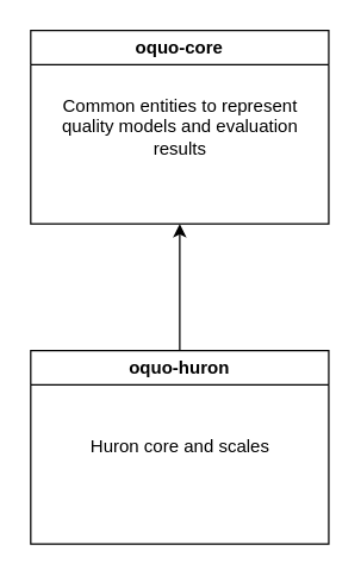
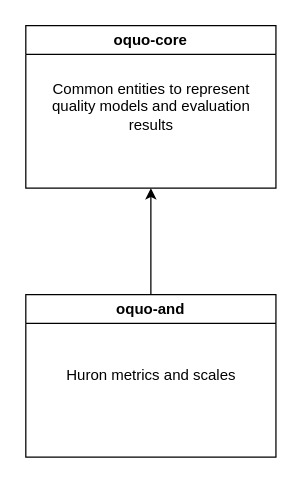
  <mxCell id="0" value="" />
  <mxCell id="1" parent="0" />
  <mxCell id="2" value="oquo-core" style="swimlane;whiteSpace=wrap;html=1;" parent="1" vertex="1"><mxGeometry x="20" y="20" width="200" height="130" as="geometry" /></mxCell>
  <mxCell id="3" value="&lt;div&gt;Common entities to represent&lt;/div&gt;&lt;div&gt;quality models and evaluation&lt;/div&gt;&lt;div&gt;results&lt;br&gt;&lt;/div&gt;" style="text;html=1;align=center;verticalAlign=middle;resizable=0;points=[];autosize=1;strokeColor=none;fillColor=none;" parent="2" vertex="1"><mxGeometry x="10" y="35" width="180" height="60" as="geometry" /></mxCell>
  <mxCell id="4" style="edgeStyle=orthogonalEdgeStyle;rounded=0;orthogonalLoop=1;jettySize=auto;html=1;exitX=0.5;exitY=0;exitDx=0;exitDy=0;entryX=0.5;entryY=1;entryDx=0;entryDy=0;" parent="1" source="5" target="2" edge="1"><mxGeometry relative="1" as="geometry" /></mxCell>
- <mxCell id="5" value="oquo-huron" style="swimlane;whiteSpace=wrap;html=1;" parent="1" vertex="1"><mxGeometry x="20" y="235" width="200" height="130" as="geometry" /></mxCell>
- <mxCell id="6" value="Huron core and scales" style="text;html=1;align=center;verticalAlign=middle;resizable=0;points=[];autosize=1;strokeColor=none;fillColor=none;" parent="5" vertex="1"><mxGeometry x="20" y="50" width="160" height="30" as="geometry" /></mxCell>
+ <mxCell id="5" value="oquo-and" style="swimlane;whiteSpace=wrap;html=1;" parent="1" vertex="1"><mxGeometry x="20" y="235" width="200" height="130" as="geometry" /></mxCell>
+ <mxCell id="6" value="Huron metrics and scales" style="text;html=1;align=center;verticalAlign=middle;resizable=0;points=[];autosize=1;strokeColor=none;fillColor=none;" parent="5" vertex="1"><mxGeometry x="20" y="50" width="160" height="30" as="geometry" /></mxCell>
